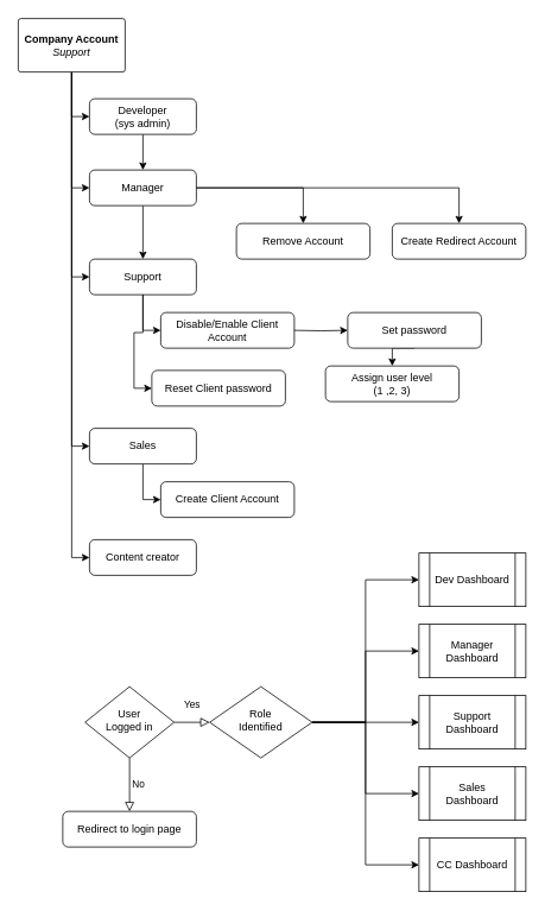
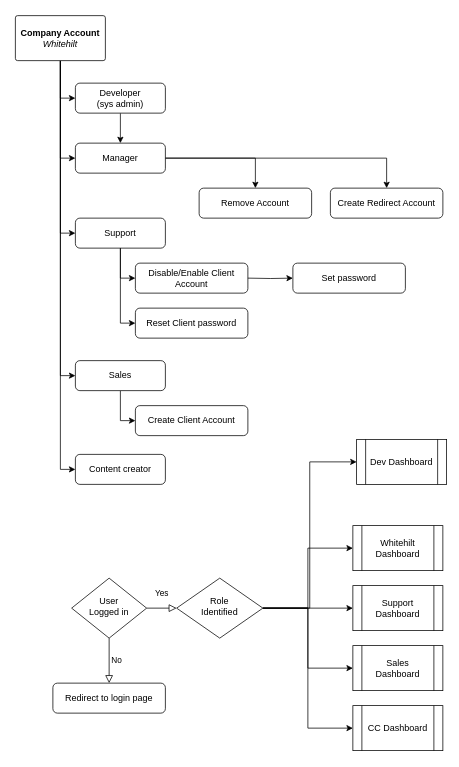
  <mxCell id="0" />
  <mxCell id="1" parent="0" />
  <mxCell id="2" style="edgeStyle=none;rounded=0;orthogonalLoop=1;jettySize=auto;html=1;exitX=0.5;exitY=1;exitDx=0;exitDy=0;entryX=0.5;entryY=0;entryDx=0;entryDy=0;" edge="1" parent="1" source="3" target="22"><mxGeometry relative="1" as="geometry" /></mxCell>
  <mxCell id="3" value="Developer&lt;br&gt;(sys admin)" style="rounded=1;whiteSpace=wrap;html=1;fontSize=12;glass=0;strokeWidth=1;shadow=0;" parent="1" vertex="1"><mxGeometry x="100" y="110" width="120" height="40" as="geometry" /></mxCell>
  <mxCell id="4" value="Yes" style="rounded=0;html=1;jettySize=auto;orthogonalLoop=1;fontSize=11;endArrow=block;endFill=0;endSize=8;strokeWidth=1;shadow=0;labelBackgroundColor=none;edgeStyle=orthogonalEdgeStyle;" parent="1" source="6" target="13" edge="1"><mxGeometry y="20" relative="1" as="geometry"><mxPoint as="offset" /></mxGeometry></mxCell>
  <mxCell id="5" value="No" style="edgeStyle=orthogonalEdgeStyle;rounded=0;html=1;jettySize=auto;orthogonalLoop=1;fontSize=11;endArrow=block;endFill=0;endSize=8;strokeWidth=1;shadow=0;labelBackgroundColor=none;" parent="1" source="6" target="7" edge="1"><mxGeometry y="10" relative="1" as="geometry"><mxPoint as="offset" /></mxGeometry></mxCell>
  <mxCell id="6" value="User &lt;br&gt;Logged in" style="rhombus;whiteSpace=wrap;html=1;shadow=0;fontFamily=Helvetica;fontSize=12;align=center;strokeWidth=1;spacing=6;spacingTop=-4;" parent="1" vertex="1"><mxGeometry x="95" y="770" width="100" height="80" as="geometry" /></mxCell>
  <mxCell id="7" value="Redirect to login page" style="rounded=1;whiteSpace=wrap;html=1;fontSize=12;glass=0;strokeWidth=1;shadow=0;" parent="1" vertex="1"><mxGeometry x="70" y="910" width="150" height="40" as="geometry" /></mxCell>
  <mxCell id="8" style="edgeStyle=orthogonalEdgeStyle;rounded=0;orthogonalLoop=1;jettySize=auto;html=1;exitX=1;exitY=0.5;exitDx=0;exitDy=0;entryX=0;entryY=0.5;entryDx=0;entryDy=0;" edge="1" parent="1" source="13" target="42"><mxGeometry relative="1" as="geometry" /></mxCell>
  <mxCell id="9" style="edgeStyle=orthogonalEdgeStyle;rounded=0;orthogonalLoop=1;jettySize=auto;html=1;exitX=1;exitY=0.5;exitDx=0;exitDy=0;entryX=0;entryY=0.5;entryDx=0;entryDy=0;" edge="1" parent="1" source="13" target="41"><mxGeometry relative="1" as="geometry" /></mxCell>
  <mxCell id="10" style="edgeStyle=orthogonalEdgeStyle;rounded=0;orthogonalLoop=1;jettySize=auto;html=1;exitX=1;exitY=0.5;exitDx=0;exitDy=0;entryX=0;entryY=0.5;entryDx=0;entryDy=0;" edge="1" parent="1" source="13" target="38"><mxGeometry relative="1" as="geometry" /></mxCell>
  <mxCell id="11" style="edgeStyle=orthogonalEdgeStyle;rounded=0;orthogonalLoop=1;jettySize=auto;html=1;exitX=1;exitY=0.5;exitDx=0;exitDy=0;entryX=0;entryY=0.5;entryDx=0;entryDy=0;" edge="1" parent="1" source="13" target="39"><mxGeometry relative="1" as="geometry" /></mxCell>
  <mxCell id="12" style="edgeStyle=orthogonalEdgeStyle;rounded=0;orthogonalLoop=1;jettySize=auto;html=1;exitX=1;exitY=0.5;exitDx=0;exitDy=0;entryX=0;entryY=0.5;entryDx=0;entryDy=0;" edge="1" parent="1" source="13" target="40"><mxGeometry relative="1" as="geometry" /></mxCell>
  <mxCell id="13" value="Role&lt;br&gt;Identified" style="rhombus;whiteSpace=wrap;html=1;shadow=0;fontFamily=Helvetica;fontSize=12;align=center;strokeWidth=1;spacing=6;spacingTop=-4;" parent="1" vertex="1"><mxGeometry x="235" y="770" width="115" height="80" as="geometry" /></mxCell>
  <mxCell id="14" style="edgeStyle=orthogonalEdgeStyle;rounded=0;orthogonalLoop=1;jettySize=auto;html=1;exitX=0.5;exitY=1;exitDx=0;exitDy=0;entryX=0;entryY=0.5;entryDx=0;entryDy=0;" edge="1" parent="1" source="19" target="3"><mxGeometry relative="1" as="geometry"><mxPoint x="20" y="130" as="targetPoint" /></mxGeometry></mxCell>
  <mxCell id="15" style="edgeStyle=orthogonalEdgeStyle;rounded=0;orthogonalLoop=1;jettySize=auto;html=1;exitX=0.5;exitY=1;exitDx=0;exitDy=0;entryX=0;entryY=0.5;entryDx=0;entryDy=0;" edge="1" parent="1" source="19" target="26"><mxGeometry relative="1" as="geometry" /></mxCell>
  <mxCell id="16" style="edgeStyle=orthogonalEdgeStyle;rounded=0;orthogonalLoop=1;jettySize=auto;html=1;exitX=0.5;exitY=1;exitDx=0;exitDy=0;entryX=0;entryY=0.5;entryDx=0;entryDy=0;" edge="1" parent="1" source="19" target="24"><mxGeometry relative="1" as="geometry" /></mxCell>
  <mxCell id="17" style="edgeStyle=orthogonalEdgeStyle;rounded=0;orthogonalLoop=1;jettySize=auto;html=1;exitX=0.5;exitY=1;exitDx=0;exitDy=0;entryX=0;entryY=0.5;entryDx=0;entryDy=0;" edge="1" parent="1" source="19" target="23"><mxGeometry relative="1" as="geometry" /></mxCell>
  <mxCell id="18" style="edgeStyle=orthogonalEdgeStyle;rounded=0;orthogonalLoop=1;jettySize=auto;html=1;exitX=0.5;exitY=1;exitDx=0;exitDy=0;entryX=0;entryY=0.5;entryDx=0;entryDy=0;" edge="1" parent="1" source="19" target="22"><mxGeometry relative="1" as="geometry"><Array as="points"><mxPoint x="80" y="210" /></Array></mxGeometry></mxCell>
- <mxCell id="19" value="&lt;b&gt;Company Account&lt;/b&gt;&lt;br&gt;&lt;i&gt;Support&lt;/i&gt;" style="rounded=1;whiteSpace=wrap;html=1;arcSize=5;" vertex="1" parent="1"><mxGeometry x="20" y="20" width="120" height="60" as="geometry" /></mxCell>
- <mxCell id="20" style="edgeStyle=none;rounded=0;orthogonalLoop=1;jettySize=auto;html=1;exitX=0.5;exitY=1;exitDx=0;exitDy=0;entryX=0.5;entryY=0;entryDx=0;entryDy=0;" edge="1" parent="1" source="22" target="23"><mxGeometry relative="1" as="geometry" /></mxCell>
+ <mxCell id="19" value="&lt;b&gt;Company Account&lt;/b&gt;&lt;br&gt;&lt;i&gt;Whitehilt&lt;/i&gt;" style="rounded=1;whiteSpace=wrap;html=1;arcSize=5;" vertex="1" parent="1"><mxGeometry x="20" y="20" width="120" height="60" as="geometry" /></mxCell>
  <mxCell id="21" style="edgeStyle=orthogonalEdgeStyle;rounded=0;orthogonalLoop=1;jettySize=auto;html=1;exitX=1;exitY=0.5;exitDx=0;exitDy=0;entryX=0.5;entryY=0;entryDx=0;entryDy=0;" edge="1" parent="1" source="22" target="43"><mxGeometry relative="1" as="geometry" /></mxCell>
  <mxCell id="22" value="Manager" style="rounded=1;whiteSpace=wrap;html=1;fontSize=12;glass=0;strokeWidth=1;shadow=0;" vertex="1" parent="1"><mxGeometry x="100" y="190" width="120" height="40" as="geometry" /></mxCell>
  <mxCell id="23" value="Support" style="rounded=1;whiteSpace=wrap;html=1;fontSize=12;glass=0;strokeWidth=1;shadow=0;" vertex="1" parent="1"><mxGeometry x="100" y="290" width="120" height="40" as="geometry" /></mxCell>
  <mxCell id="24" value="Content creator" style="rounded=1;whiteSpace=wrap;html=1;fontSize=12;glass=0;strokeWidth=1;shadow=0;" vertex="1" parent="1"><mxGeometry x="100" y="605" width="120" height="40" as="geometry" /></mxCell>
  <mxCell id="25" style="edgeStyle=orthogonalEdgeStyle;rounded=0;orthogonalLoop=1;jettySize=auto;html=1;exitX=0.5;exitY=1;exitDx=0;exitDy=0;entryX=0;entryY=0.5;entryDx=0;entryDy=0;" edge="1" parent="1" source="26" target="37"><mxGeometry relative="1" as="geometry" /></mxCell>
  <mxCell id="26" value="Sales" style="rounded=1;whiteSpace=wrap;html=1;fontSize=12;glass=0;strokeWidth=1;shadow=0;" vertex="1" parent="1"><mxGeometry x="100" y="480" width="120" height="40" as="geometry" /></mxCell>
  <mxCell id="27" style="edgeStyle=orthogonalEdgeStyle;rounded=0;orthogonalLoop=1;jettySize=auto;html=1;exitX=1;exitY=0.5;exitDx=0;exitDy=0;entryX=0.5;entryY=0;entryDx=0;entryDy=0;" edge="1" parent="1" source="22" target="31"><mxGeometry relative="1" as="geometry"><mxPoint x="426" y="100" as="targetPoint" /></mxGeometry></mxCell>
  <mxCell id="28" style="edgeStyle=orthogonalEdgeStyle;rounded=0;orthogonalLoop=1;jettySize=auto;html=1;exitX=0.5;exitY=1;exitDx=0;exitDy=0;entryX=0;entryY=0.5;entryDx=0;entryDy=0;" edge="1" parent="1" source="23" target="30"><mxGeometry relative="1" as="geometry"><mxPoint x="316" y="330" as="targetPoint" /></mxGeometry></mxCell>
  <mxCell id="29" style="edgeStyle=orthogonalEdgeStyle;rounded=0;orthogonalLoop=1;jettySize=auto;html=1;exitX=0.5;exitY=1;exitDx=0;exitDy=0;entryX=0;entryY=0.5;entryDx=0;entryDy=0;" edge="1" parent="1" source="23" target="34"><mxGeometry relative="1" as="geometry" /></mxCell>
  <mxCell id="30" value="Disable/Enable Client Account" style="rounded=1;whiteSpace=wrap;html=1;fontSize=12;glass=0;strokeWidth=1;shadow=0;" vertex="1" parent="1"><mxGeometry x="180" y="350" width="150" height="40" as="geometry" /></mxCell>
  <mxCell id="31" value="Remove Account" style="rounded=1;whiteSpace=wrap;html=1;fontSize=12;glass=0;strokeWidth=1;shadow=0;" vertex="1" parent="1"><mxGeometry x="265" y="250" width="150" height="40" as="geometry" /></mxCell>
- <mxCell id="32" style="edgeStyle=orthogonalEdgeStyle;rounded=0;orthogonalLoop=1;jettySize=auto;html=1;exitX=0.5;exitY=1;exitDx=0;exitDy=0;entryX=0.5;entryY=0;entryDx=0;entryDy=0;" edge="1" parent="1" source="33" target="36"><mxGeometry relative="1" as="geometry" /></mxCell>
  <mxCell id="33" value="Set password" style="rounded=1;whiteSpace=wrap;html=1;fontSize=12;glass=0;strokeWidth=1;shadow=0;" vertex="1" parent="1"><mxGeometry x="390" y="350" width="150" height="40" as="geometry" /></mxCell>
- <mxCell id="34" value="Reset Client password" style="rounded=1;whiteSpace=wrap;html=1;fontSize=12;glass=0;strokeWidth=1;shadow=0;" vertex="1" parent="1"><mxGeometry x="170" y="415" width="150" height="40" as="geometry" /></mxCell>
+ <mxCell id="34" value="Reset Client password" style="rounded=1;whiteSpace=wrap;html=1;fontSize=12;glass=0;strokeWidth=1;shadow=0;" vertex="1" parent="1"><mxGeometry x="180" y="410" width="150" height="40" as="geometry" /></mxCell>
  <mxCell id="35" style="edgeStyle=orthogonalEdgeStyle;rounded=0;orthogonalLoop=1;jettySize=auto;html=1;exitX=1;exitY=0.5;exitDx=0;exitDy=0;entryX=0;entryY=0.5;entryDx=0;entryDy=0;" edge="1" parent="1" target="33"><mxGeometry relative="1" as="geometry"><mxPoint x="330" y="370" as="sourcePoint" /></mxGeometry></mxCell>
- <mxCell id="36" value="Assign user level&lt;br&gt;(1 ,2, 3)" style="rounded=1;whiteSpace=wrap;html=1;fontSize=12;glass=0;strokeWidth=1;shadow=0;" vertex="1" parent="1"><mxGeometry x="365" y="410" width="150" height="40" as="geometry" /></mxCell>
  <mxCell id="37" value="Create Client Account" style="rounded=1;whiteSpace=wrap;html=1;fontSize=12;glass=0;strokeWidth=1;shadow=0;" vertex="1" parent="1"><mxGeometry x="180" y="540" width="150" height="40" as="geometry" /></mxCell>
  <mxCell id="38" value="Support Dashboard" style="shape=process;whiteSpace=wrap;html=1;backgroundOutline=1;" vertex="1" parent="1"><mxGeometry x="470" y="780" width="120" height="60" as="geometry" /></mxCell>
  <mxCell id="39" value="Sales&lt;br&gt;Dashboard" style="shape=process;whiteSpace=wrap;html=1;backgroundOutline=1;" vertex="1" parent="1"><mxGeometry x="470" y="860" width="120" height="60" as="geometry" /></mxCell>
  <mxCell id="40" value="CC Dashboard" style="shape=process;whiteSpace=wrap;html=1;backgroundOutline=1;" vertex="1" parent="1"><mxGeometry x="470" y="940" width="120" height="60" as="geometry" /></mxCell>
- <mxCell id="41" value="Manager Dashboard" style="shape=process;whiteSpace=wrap;html=1;backgroundOutline=1;" vertex="1" parent="1"><mxGeometry x="470" y="700" width="120" height="60" as="geometry" /></mxCell>
- <mxCell id="42" value="Dev Dashboard" style="shape=process;whiteSpace=wrap;html=1;backgroundOutline=1;" vertex="1" parent="1"><mxGeometry x="470" y="620" width="120" height="60" as="geometry" /></mxCell>
+ <mxCell id="41" value="Whitehilt Dashboard" style="shape=process;whiteSpace=wrap;html=1;backgroundOutline=1;" vertex="1" parent="1"><mxGeometry x="470" y="700" width="120" height="60" as="geometry" /></mxCell>
+ <mxCell id="42" value="Dev Dashboard" style="shape=process;whiteSpace=wrap;html=1;backgroundOutline=1;" vertex="1" parent="1"><mxGeometry x="475" y="585" width="120" height="60" as="geometry" /></mxCell>
  <mxCell id="43" value="Create Redirect Account" style="rounded=1;whiteSpace=wrap;html=1;fontSize=12;glass=0;strokeWidth=1;shadow=0;" vertex="1" parent="1"><mxGeometry x="440" y="250" width="150" height="40" as="geometry" /></mxCell>
